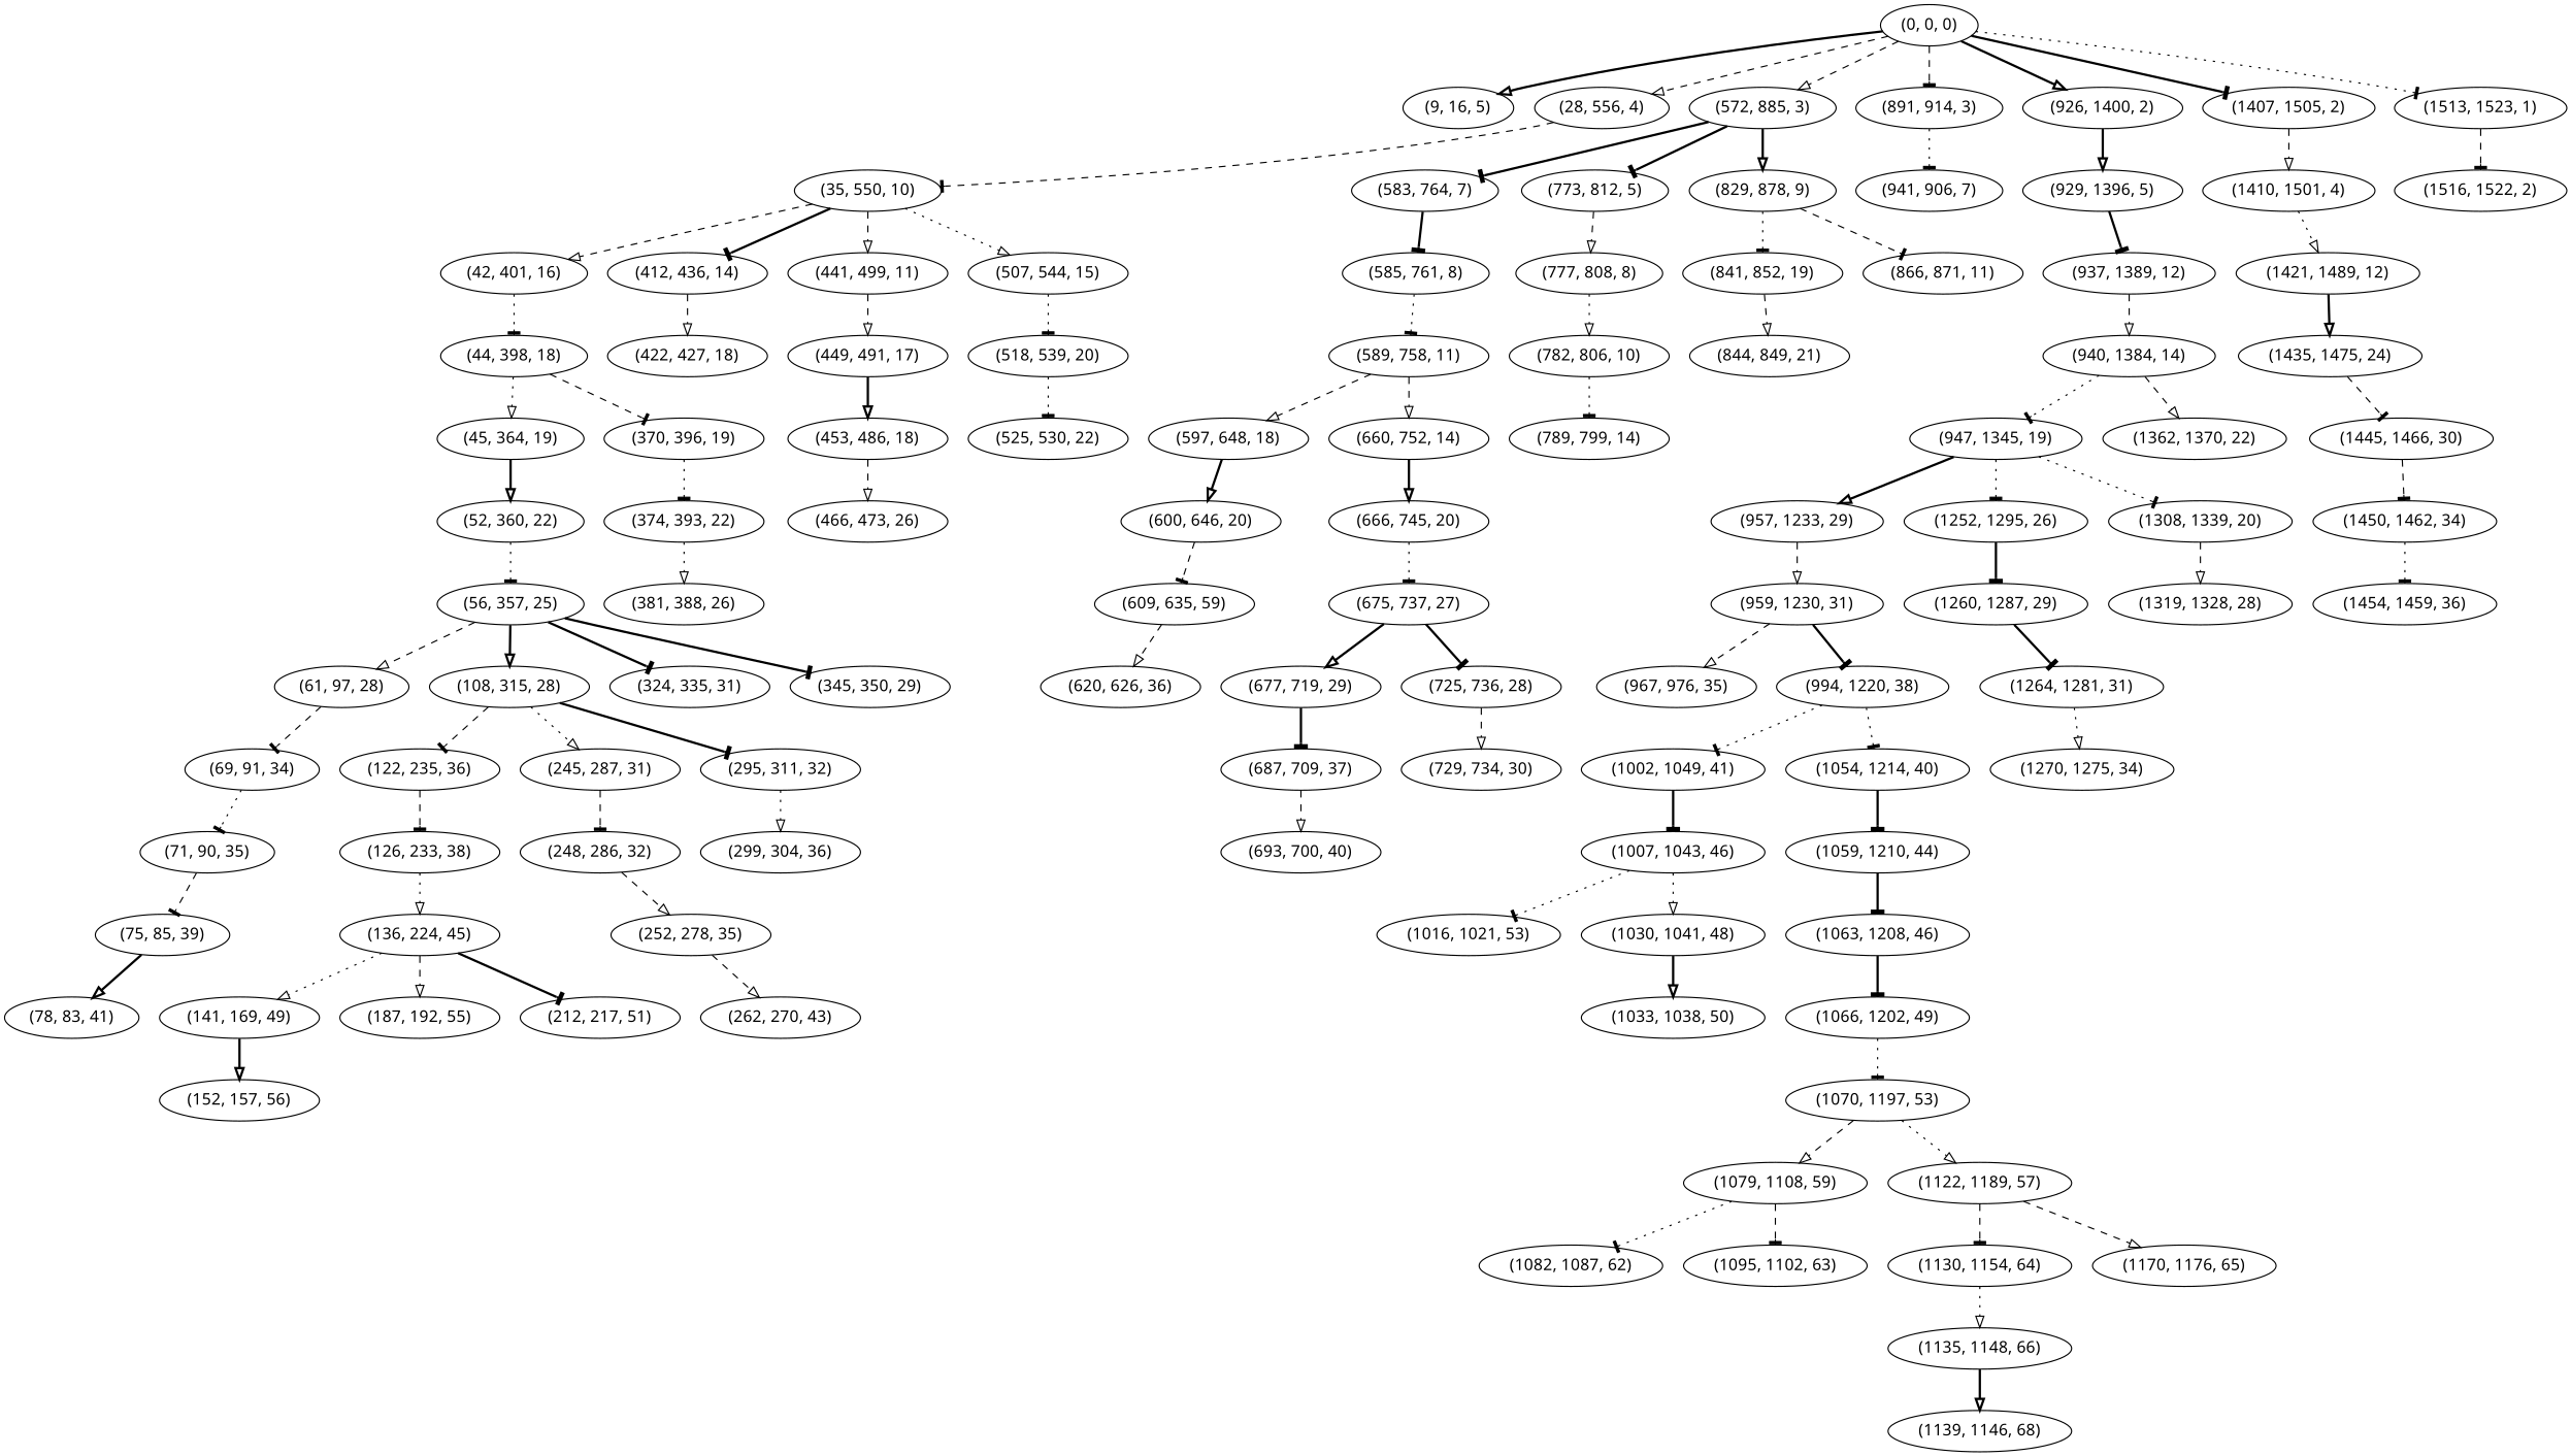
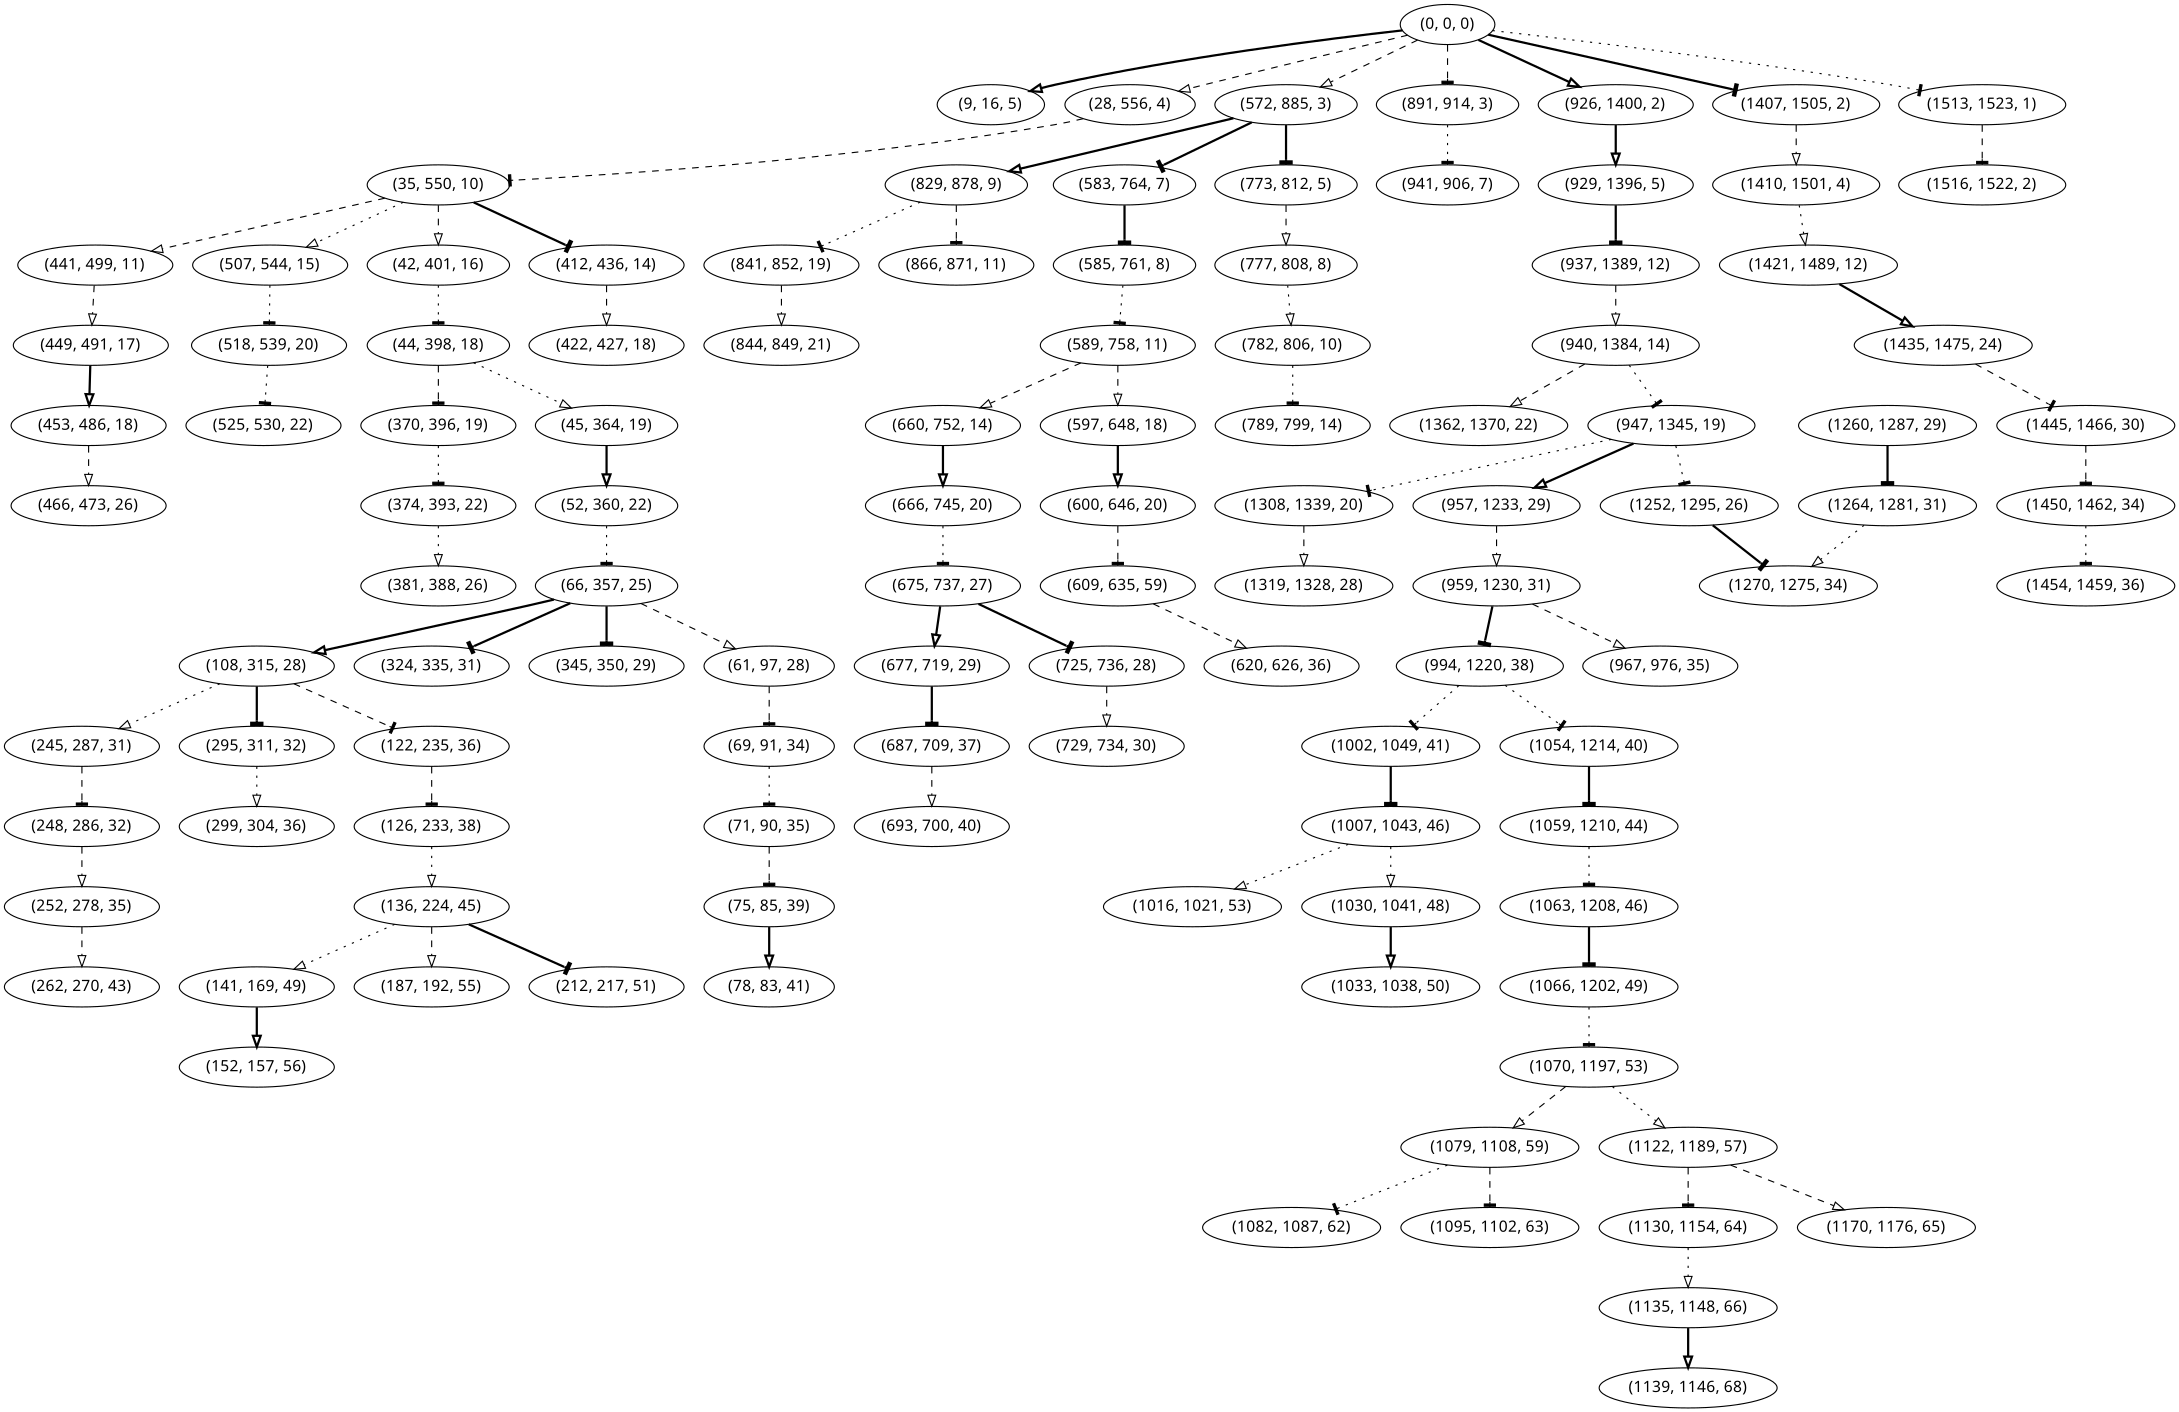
  digraph {
    fontname="Noto Sans"
    node [fontname="Noto Sans"]
    edge [arrowhead=onormal fontname="Noto Sans" style=dashed]
    n1 [label="(9, 16, 5)"]
    "(0, 0, 0)"
    "(28, 556, 4)"
    "(572, 885, 3)"
    "(891, 914, 3)"
    "(926, 1400, 2)"
    "(1407, 1505, 2)"
    "(1513, 1523, 1)"
    "(35, 550, 10)"
    "(583, 764, 7)"
    "(773, 812, 5)"
    "(829, 878, 9)"
    n13 [label="(941, 906, 7)"]
    "(929, 1396, 5)"
    "(1410, 1501, 4)"
    "(1516, 1522, 2)"
    "(42, 401, 16)"
    "(412, 436, 14)"
    "(441, 499, 11)"
    "(507, 544, 15)"
    "(44, 398, 18)"
    "(422, 427, 18)"
    "(449, 491, 17)"
    "(518, 539, 20)"
    "(45, 364, 19)"
    "(370, 396, 19)"
    "(52, 360, 22)"
    "(374, 393, 22)"
-   "(56, 357, 25)"
+   "(56, 357, 25)" [label="(66, 357, 25)"]
    "(61, 97, 28)"
    "(108, 315, 28)"
    "(324, 335, 31)"
    "(345, 350, 29)"
    "(69, 91, 34)"
    "(122, 235, 36)"
    "(245, 287, 31)"
    "(295, 311, 32)"
    "(71, 90, 35)"
    "(75, 85, 39)"
    "(78, 83, 41)"
    "(126, 233, 38)"
    "(248, 286, 32)"
    "(299, 304, 36)"
    "(136, 224, 45)"
    "(141, 169, 49)"
    "(187, 192, 55)"
    "(212, 217, 51)"
    "(152, 157, 56)"
    "(252, 278, 35)"
    "(262, 270, 43)"
    "(381, 388, 26)"
    "(453, 486, 18)"
    "(466, 473, 26)"
    "(525, 530, 22)"
    "(585, 761, 8)"
    "(777, 808, 8)"
    "(841, 852, 19)"
    "(866, 871, 11)"
    "(589, 758, 11)"
    "(597, 648, 18)"
    "(660, 752, 14)"
    "(600, 646, 20)"
    "(666, 745, 20)"
    n64 [label="(609, 635, 59)"]
    "(620, 626, 36)"
    "(675, 737, 27)"
    "(677, 719, 29)"
    "(725, 736, 28)"
    "(687, 709, 37)"
    "(729, 734, 30)"
    "(693, 700, 40)"
    "(782, 806, 10)"
    "(789, 799, 14)"
    "(844, 849, 21)"
    "(937, 1389, 12)"
    "(940, 1384, 14)"
    "(947, 1345, 19)"
    "(1362, 1370, 22)"
    "(957, 1233, 29)"
    "(1252, 1295, 26)"
    "(1308, 1339, 20)"
    "(959, 1230, 31)"
    "(1260, 1287, 29)"
    "(1319, 1328, 28)"
    "(967, 976, 35)"
    "(994, 1220, 38)"
    "(1002, 1049, 41)"
    "(1054, 1214, 40)"
    "(1007, 1043, 46)"
    "(1059, 1210, 44)"
    "(1016, 1021, 53)"
    "(1030, 1041, 48)"
    "(1033, 1038, 50)"
    "(1063, 1208, 46)"
    "(1066, 1202, 49)"
    "(1070, 1197, 53)"
    "(1079, 1108, 59)"
    "(1122, 1189, 57)"
    "(1082, 1087, 62)"
    "(1095, 1102, 63)"
    "(1130, 1154, 64)"
    "(1170, 1176, 65)"
    "(1135, 1148, 66)"
    "(1139, 1146, 68)"
    "(1264, 1281, 31)"
    "(1270, 1275, 34)"
    "(1421, 1489, 12)"
    "(1435, 1475, 24)"
    "(1445, 1466, 30)"
    "(1450, 1462, 34)"
    "(1454, 1459, 36)"
    "(0, 0, 0)" -> n1 [style=bold]
    "(0, 0, 0)" -> "(28, 556, 4)"
    "(0, 0, 0)" -> "(572, 885, 3)"
    "(0, 0, 0)" -> "(891, 914, 3)" [arrowhead=tee]
    "(0, 0, 0)" -> "(926, 1400, 2)" [style=bold]
    "(0, 0, 0)" -> "(1407, 1505, 2)" [arrowhead=tee style=bold]
    "(0, 0, 0)" -> "(1513, 1523, 1)" [arrowhead=tee style=dotted]
    "(28, 556, 4)" -> "(35, 550, 10)" [arrowhead=tee]
    "(572, 885, 3)" -> "(583, 764, 7)" [arrowhead=tee style=bold]
    "(572, 885, 3)" -> "(773, 812, 5)" [arrowhead=tee style=bold]
    "(572, 885, 3)" -> "(829, 878, 9)" [style=bold]
    "(891, 914, 3)" -> n13 [arrowhead=tee style=dotted]
    "(926, 1400, 2)" -> "(929, 1396, 5)" [style=bold]
    "(1407, 1505, 2)" -> "(1410, 1501, 4)"
    "(1513, 1523, 1)" -> "(1516, 1522, 2)" [arrowhead=tee]
    "(35, 550, 10)" -> "(42, 401, 16)"
    "(35, 550, 10)" -> "(412, 436, 14)" [arrowhead=tee style=bold]
    "(35, 550, 10)" -> "(441, 499, 11)"
    "(35, 550, 10)" -> "(507, 544, 15)" [style=dotted]
    "(583, 764, 7)" -> "(585, 761, 8)" [arrowhead=tee style=bold]
    "(773, 812, 5)" -> "(777, 808, 8)"
    "(829, 878, 9)" -> "(841, 852, 19)" [arrowhead=tee style=dotted]
    "(829, 878, 9)" -> "(866, 871, 11)" [arrowhead=tee]
    "(929, 1396, 5)" -> "(937, 1389, 12)" [arrowhead=tee style=bold]
    "(1410, 1501, 4)" -> "(1421, 1489, 12)" [style=dotted]
    "(42, 401, 16)" -> "(44, 398, 18)" [arrowhead=tee style=dotted]
    "(412, 436, 14)" -> "(422, 427, 18)"
    "(441, 499, 11)" -> "(449, 491, 17)"
    "(507, 544, 15)" -> "(518, 539, 20)" [arrowhead=tee style=dotted]
    "(44, 398, 18)" -> "(45, 364, 19)" [style=dotted]
    "(44, 398, 18)" -> "(370, 396, 19)" [arrowhead=tee]
    "(449, 491, 17)" -> "(453, 486, 18)" [style=bold]
    "(518, 539, 20)" -> "(525, 530, 22)" [arrowhead=tee style=dotted]
    "(45, 364, 19)" -> "(52, 360, 22)" [style=bold]
    "(370, 396, 19)" -> "(374, 393, 22)" [arrowhead=tee style=dotted]
    "(52, 360, 22)" -> "(56, 357, 25)" [arrowhead=tee style=dotted]
    "(374, 393, 22)" -> "(381, 388, 26)" [style=dotted]
    "(56, 357, 25)" -> "(61, 97, 28)"
    "(56, 357, 25)" -> "(108, 315, 28)" [style=bold]
    "(56, 357, 25)" -> "(324, 335, 31)" [arrowhead=tee style=bold]
    "(56, 357, 25)" -> "(345, 350, 29)" [arrowhead=tee style=bold]
    "(61, 97, 28)" -> "(69, 91, 34)" [arrowhead=tee]
    "(108, 315, 28)" -> "(122, 235, 36)" [arrowhead=tee]
    "(108, 315, 28)" -> "(245, 287, 31)" [style=dotted]
    "(108, 315, 28)" -> "(295, 311, 32)" [arrowhead=tee style=bold]
    "(69, 91, 34)" -> "(71, 90, 35)" [arrowhead=tee style=dotted]
    "(122, 235, 36)" -> "(126, 233, 38)" [arrowhead=tee]
    "(245, 287, 31)" -> "(248, 286, 32)" [arrowhead=tee]
    "(295, 311, 32)" -> "(299, 304, 36)" [style=dotted]
    "(71, 90, 35)" -> "(75, 85, 39)" [arrowhead=tee]
    "(75, 85, 39)" -> "(78, 83, 41)" [style=bold]
    "(126, 233, 38)" -> "(136, 224, 45)" [style=dotted]
    "(248, 286, 32)" -> "(252, 278, 35)"
    "(136, 224, 45)" -> "(141, 169, 49)" [style=dotted]
    "(136, 224, 45)" -> "(187, 192, 55)"
    "(136, 224, 45)" -> "(212, 217, 51)" [arrowhead=tee style=bold]
    "(141, 169, 49)" -> "(152, 157, 56)" [style=bold]
    "(252, 278, 35)" -> "(262, 270, 43)"
    "(453, 486, 18)" -> "(466, 473, 26)"
    "(585, 761, 8)" -> "(589, 758, 11)" [arrowhead=tee style=dotted]
    "(777, 808, 8)" -> "(782, 806, 10)" [style=dotted]
    "(841, 852, 19)" -> "(844, 849, 21)"
    "(589, 758, 11)" -> "(597, 648, 18)"
    "(589, 758, 11)" -> "(660, 752, 14)"
    "(597, 648, 18)" -> "(600, 646, 20)" [style=bold]
    "(660, 752, 14)" -> "(666, 745, 20)" [style=bold]
    "(600, 646, 20)" -> n64 [arrowhead=tee]
    "(666, 745, 20)" -> "(675, 737, 27)" [arrowhead=tee style=dotted]
    n64 -> "(620, 626, 36)"
    "(675, 737, 27)" -> "(677, 719, 29)" [style=bold]
    "(675, 737, 27)" -> "(725, 736, 28)" [arrowhead=tee style=bold]
    "(677, 719, 29)" -> "(687, 709, 37)" [arrowhead=tee style=bold]
    "(725, 736, 28)" -> "(729, 734, 30)"
    "(687, 709, 37)" -> "(693, 700, 40)"
    "(782, 806, 10)" -> "(789, 799, 14)" [arrowhead=tee style=dotted]
    "(937, 1389, 12)" -> "(940, 1384, 14)"
    "(940, 1384, 14)" -> "(947, 1345, 19)" [arrowhead=tee style=dotted]
    "(940, 1384, 14)" -> "(1362, 1370, 22)"
    "(947, 1345, 19)" -> "(957, 1233, 29)" [style=bold]
    "(947, 1345, 19)" -> "(1252, 1295, 26)" [arrowhead=tee style=dotted]
    "(947, 1345, 19)" -> "(1308, 1339, 20)" [arrowhead=tee style=dotted]
    "(957, 1233, 29)" -> "(959, 1230, 31)"
-   "(1252, 1295, 26)" -> "(1260, 1287, 29)" [arrowhead=tee style=bold]
+   "(1252, 1295, 26)" -> "(1270, 1275, 34)" [arrowhead=tee style=bold]
    "(1308, 1339, 20)" -> "(1319, 1328, 28)"
    "(959, 1230, 31)" -> "(967, 976, 35)"
    "(959, 1230, 31)" -> "(994, 1220, 38)" [arrowhead=tee style=bold]
    "(1260, 1287, 29)" -> "(1264, 1281, 31)" [arrowhead=tee style=bold]
    "(994, 1220, 38)" -> "(1002, 1049, 41)" [arrowhead=tee style=dotted]
    "(994, 1220, 38)" -> "(1054, 1214, 40)" [arrowhead=tee style=dotted]
    "(1002, 1049, 41)" -> "(1007, 1043, 46)" [arrowhead=tee style=bold]
    "(1054, 1214, 40)" -> "(1059, 1210, 44)" [arrowhead=tee style=bold]
-   "(1007, 1043, 46)" -> "(1016, 1021, 53)" [arrowhead=tee style=dotted]
+   "(1007, 1043, 46)" -> "(1016, 1021, 53)" [style=dotted]
    "(1007, 1043, 46)" -> "(1030, 1041, 48)" [style=dotted]
-   "(1059, 1210, 44)" -> "(1063, 1208, 46)" [arrowhead=tee style=bold]
+   "(1059, 1210, 44)" -> "(1063, 1208, 46)" [arrowhead=tee style=dotted]
    "(1030, 1041, 48)" -> "(1033, 1038, 50)" [style=bold]
    "(1063, 1208, 46)" -> "(1066, 1202, 49)" [arrowhead=tee style=bold]
    "(1066, 1202, 49)" -> "(1070, 1197, 53)" [arrowhead=tee style=dotted]
    "(1070, 1197, 53)" -> "(1079, 1108, 59)"
    "(1070, 1197, 53)" -> "(1122, 1189, 57)" [style=dotted]
    "(1079, 1108, 59)" -> "(1082, 1087, 62)" [arrowhead=tee style=dotted]
    "(1079, 1108, 59)" -> "(1095, 1102, 63)" [arrowhead=tee]
    "(1122, 1189, 57)" -> "(1130, 1154, 64)" [arrowhead=tee]
    "(1122, 1189, 57)" -> "(1170, 1176, 65)"
    "(1130, 1154, 64)" -> "(1135, 1148, 66)" [style=dotted]
    "(1135, 1148, 66)" -> "(1139, 1146, 68)" [style=bold]
    "(1264, 1281, 31)" -> "(1270, 1275, 34)" [style=dotted]
    "(1421, 1489, 12)" -> "(1435, 1475, 24)" [style=bold]
    "(1435, 1475, 24)" -> "(1445, 1466, 30)" [arrowhead=tee]
    "(1445, 1466, 30)" -> "(1450, 1462, 34)" [arrowhead=tee]
    "(1450, 1462, 34)" -> "(1454, 1459, 36)" [arrowhead=tee style=dotted]
  }
